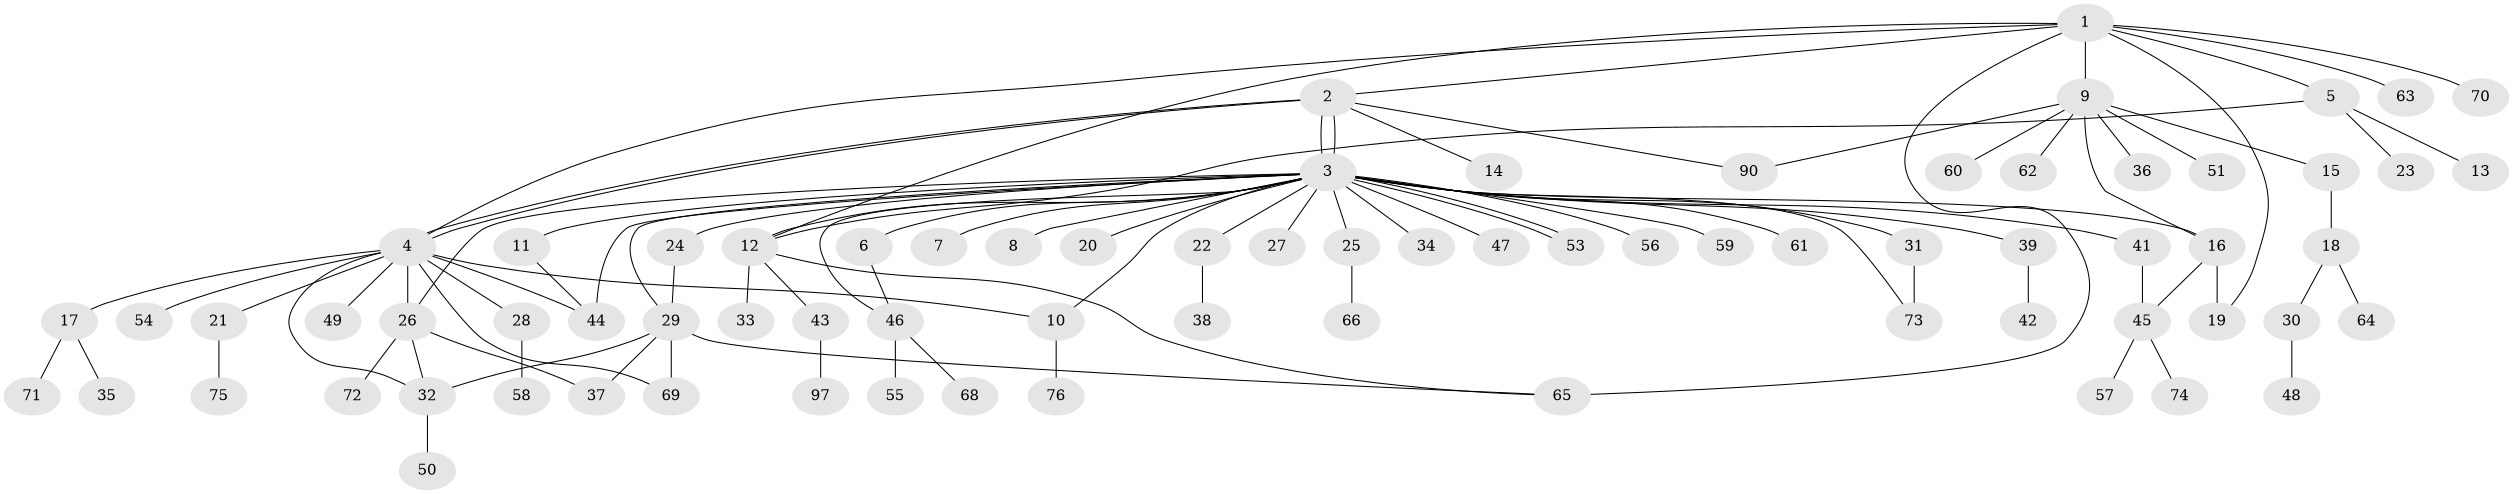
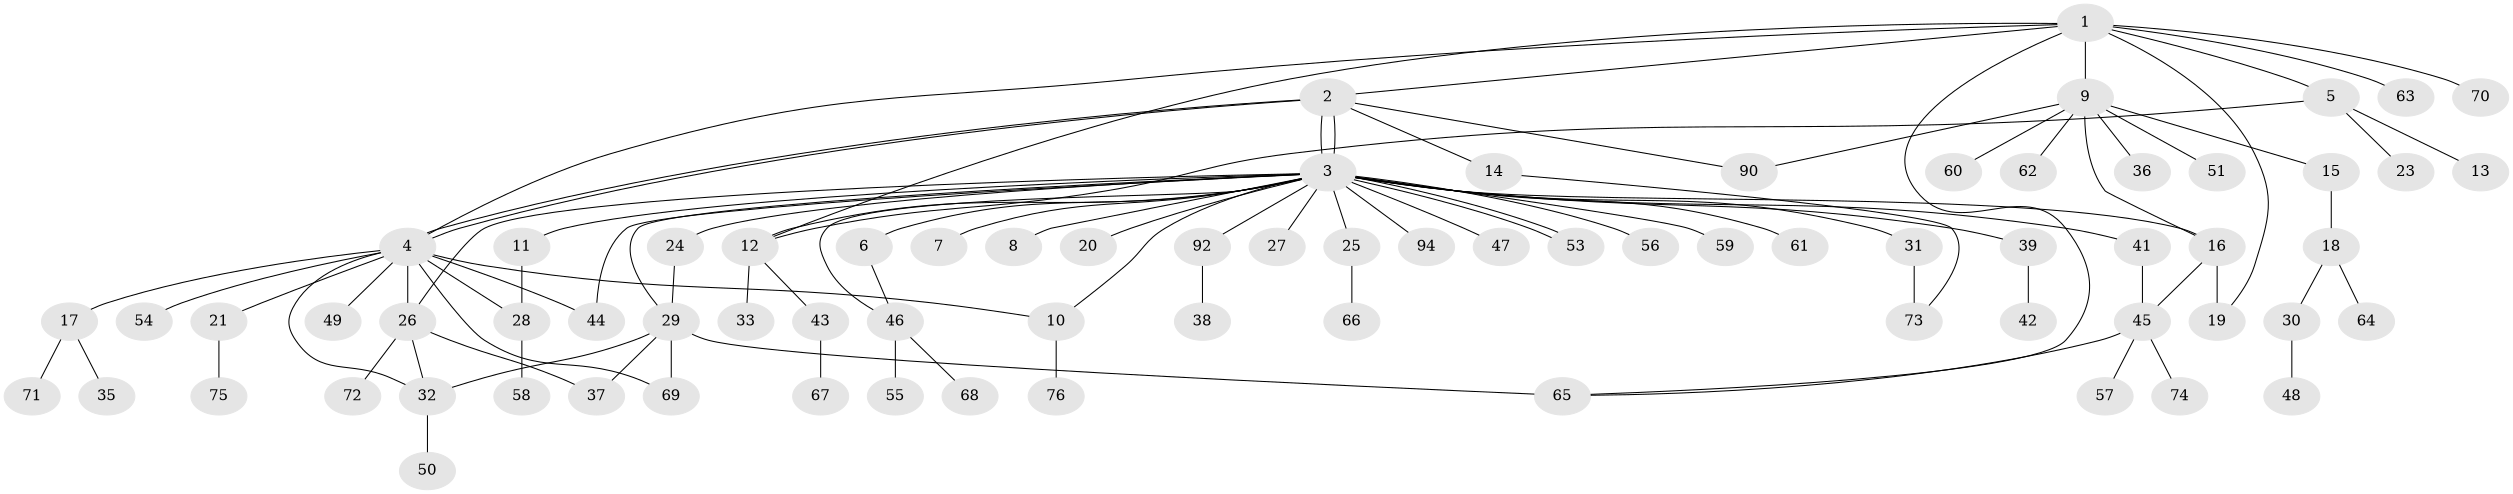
  graph {
    node [color=gray90 style=filled]
    1
    2
    4
    5
    9
    12
    19
    63
    65
    70
    3
    14
    n13 [label=90]
    10
    26
    44
    17
    21
    28
    32
    49
    54
    69
    13
    23
    16
    15
    36
    51
    60
    62
    33
    43
    6
    7
    8
    11
    20
-   22
+   22 [label=92]
    24
    25
    27
    29
    31
-   34
+   34 [label=94]
    39
    41
    46
    47
    53
    56
    59
    61
    73
    76
    45
    38
    66
    37
    72
    42
    55
    68
    35
    71
    75
    58
    50
    18
-   67 [label=97]
+   67
    30
    64
    57
    74
    48
    1 -- 2
    1 -- 4
    1 -- 5
    1 -- 9
    1 -- 12
    1 -- 19
    1 -- 63
    1 -- 65
    1 -- 70
    2 -- 4
    2 -- 4
    2 -- 3
    2 -- 3
    2 -- 14
    2 -- n13
    4 -- 10
    4 -- 26
    4 -- 44
    4 -- 17
    4 -- 21
    4 -- 28
    4 -- 32
    4 -- 49
    4 -- 54
    4 -- 69
    5 -- 12
    5 -- 13
    5 -- 23
    9 -- n13
    9 -- 16
    9 -- 15
    9 -- 36
    9 -- 51
    9 -- 60
    9 -- 62
-   12 -- 65
+   45 -- 65
    12 -- 33
    12 -- 43
    3 -- 12
    3 -- 10
    3 -- 26
    3 -- 44
    3 -- 16
    3 -- 6
    3 -- 7
    3 -- 8
    3 -- 11
    3 -- 20
    3 -- 22
    3 -- 24
    3 -- 25
    3 -- 27
    3 -- 29
    3 -- 31
    3 -- 34
    3 -- 39
    3 -- 41
    3 -- 46
    3 -- 47
    3 -- 53
    3 -- 53
    3 -- 56
    3 -- 59
    3 -- 61
-   3 -- 73
+   14 -- 73
    10 -- 76
    26 -- 32
    26 -- 37
    26 -- 72
    17 -- 35
    17 -- 71
    21 -- 75
    28 -- 58
    32 -- 50
    16 -- 19
    16 -- 45
    15 -- 18
    43 -- 67
    6 -- 46
-   11 -- 44
+   11 -- 28
    22 -- 38
    24 -- 29
    25 -- 66
    29 -- 65
    29 -- 32
    29 -- 69
    29 -- 37
    31 -- 73
    39 -- 42
    41 -- 45
    46 -- 55
    46 -- 68
    45 -- 57
    45 -- 74
    18 -- 30
    18 -- 64
    30 -- 48
  }
